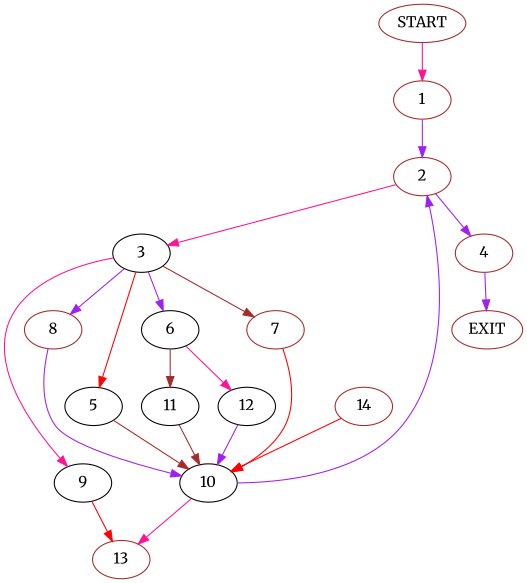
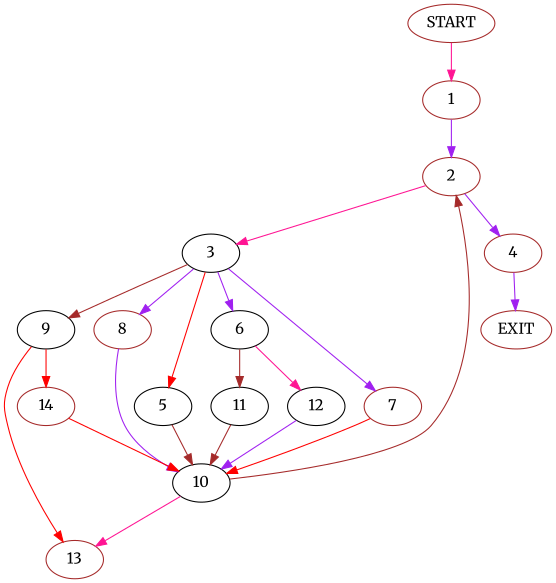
  digraph {
    fontname=Merriweather
    node [color=brown fontname=Merriweather]
    edge [color=purple fontname=Merriweather]
    n1 [label=START]
    1
    2
    n4 [label=EXIT]
    3 [color=black]
    4
    5 [color=black]
    6 [color=black]
    7
    8
    9 [color=black]
    10 [color=black]
    11 [color=black]
    12 [color=black]
    13
    14
    n1 -> 1 [color=deeppink]
    1 -> 2
    2 -> 3 [color=deeppink]
    2 -> 4
    3 -> 5 [color=red]
    3 -> 6
-   3 -> 7 [color=brown]
+   3 -> 7
    3 -> 8
-   3 -> 9 [color=deeppink]
+   3 -> 9 [color=brown]
    4 -> n4
    5 -> 10 [color=brown]
    6 -> 11 [color=brown]
    6 -> 12 [color=deeppink]
    7 -> 10 [color=red]
    8 -> 10
    9 -> 13 [color=red]
-   10 -> 2
+   9 -> 14 [color=red]
+   10 -> 2 [color=brown]
    10 -> 13 [color=deeppink]
    11 -> 10 [color=brown]
    12 -> 10
    14 -> 10 [color=red]
  }
